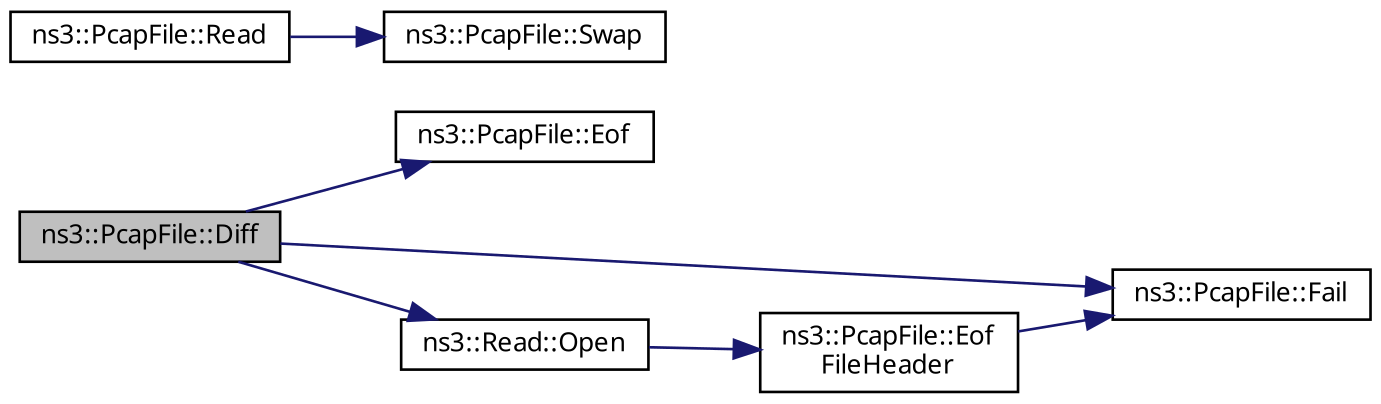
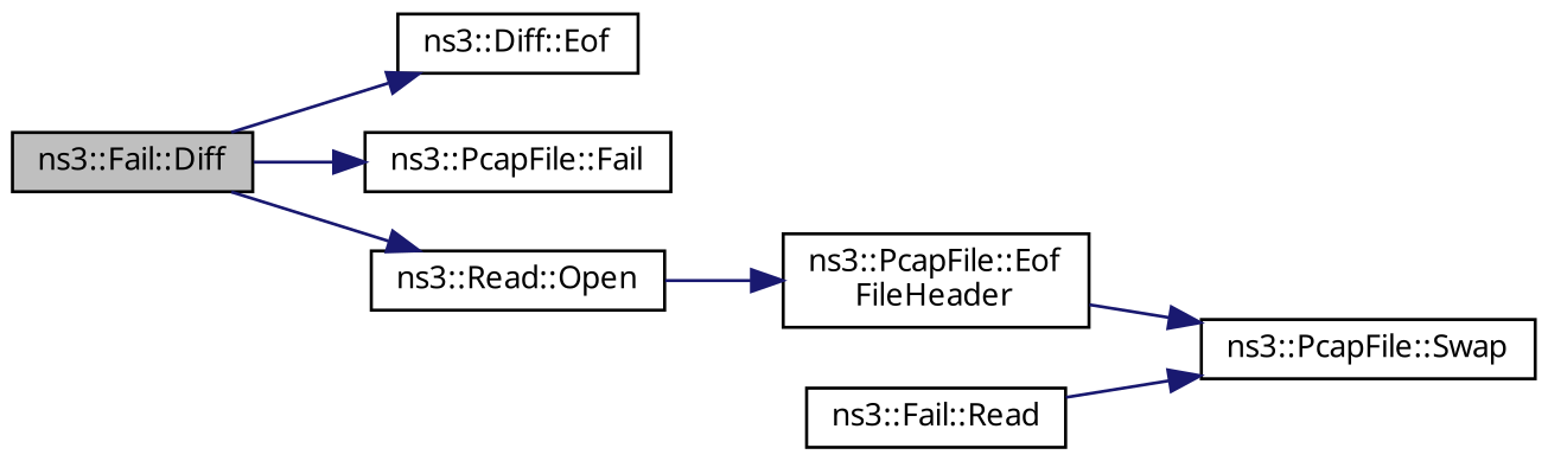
  digraph {
    fontname="Noto Sans"
    rankdir=LR
    node [color=black fillcolor=white fontname="Noto Sans" fontsize=10 shape=record style=filled]
    edge [color=midnightblue fontname="Noto Sans" fontsize=10 labelfontname=Helvetica labelfontsize=10 style=solid]
-   n1 [fillcolor=grey75 fontcolor=black height=0.2 label="ns3::PcapFile::Diff" width=0.4]
-   n2 [height=0.2 label="ns3::PcapFile::Eof" width=0.4]
+   n1 [fillcolor=grey75 fontcolor=black height=0.2 label="ns3::Fail::Diff" width=0.4]
+   n2 [height=0.2 label="ns3::Diff::Eof" width=0.4]
    n3 [height=0.2 label="ns3::PcapFile::Fail" width=0.4]
    n4 [height=0.2 label="ns3::Read::Open" width=0.4]
    n5 [height=0.2 label="ns3::PcapFile::Eof\lFileHeader" width=0.4]
-   n6 [height=0.2 label="ns3::PcapFile::Read" width=0.4]
+   n6 [height=0.2 label="ns3::Fail::Read" width=0.4]
    n7 [height=0.2 label="ns3::PcapFile::Swap" width=0.4]
    n1 -> n2
    n1 -> n3
    n1 -> n4
    n4 -> n5
-   n5 -> n3
+   n5 -> n7
    n6 -> n7
  }
